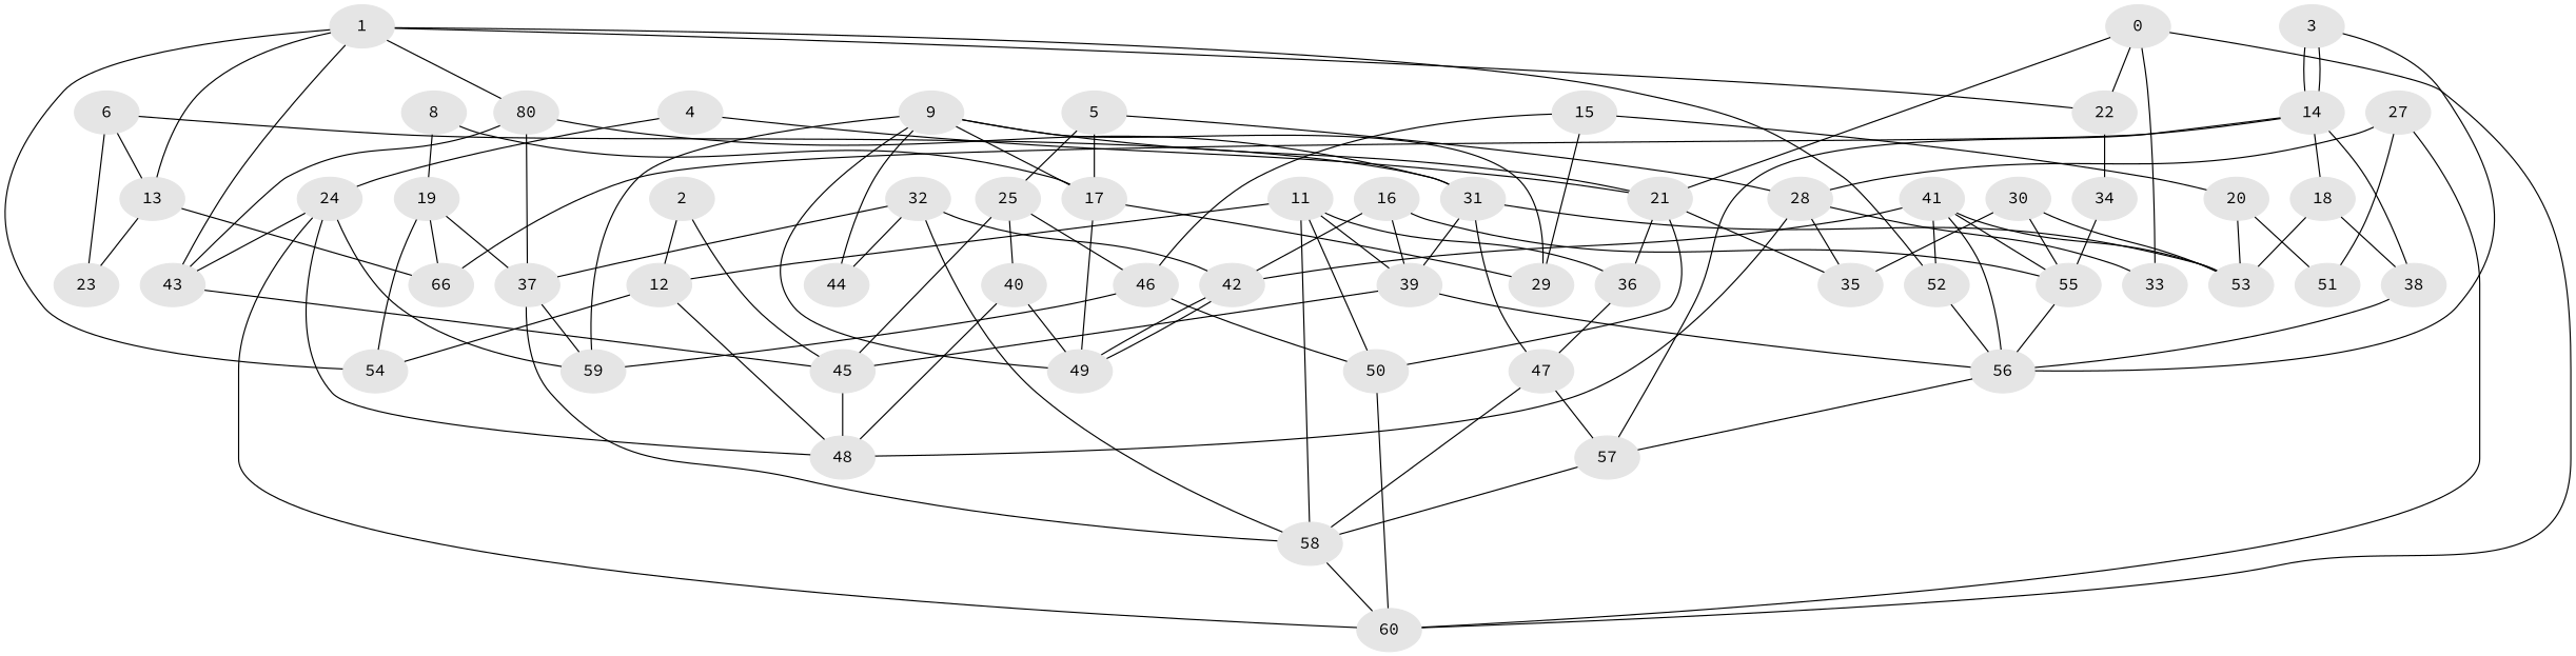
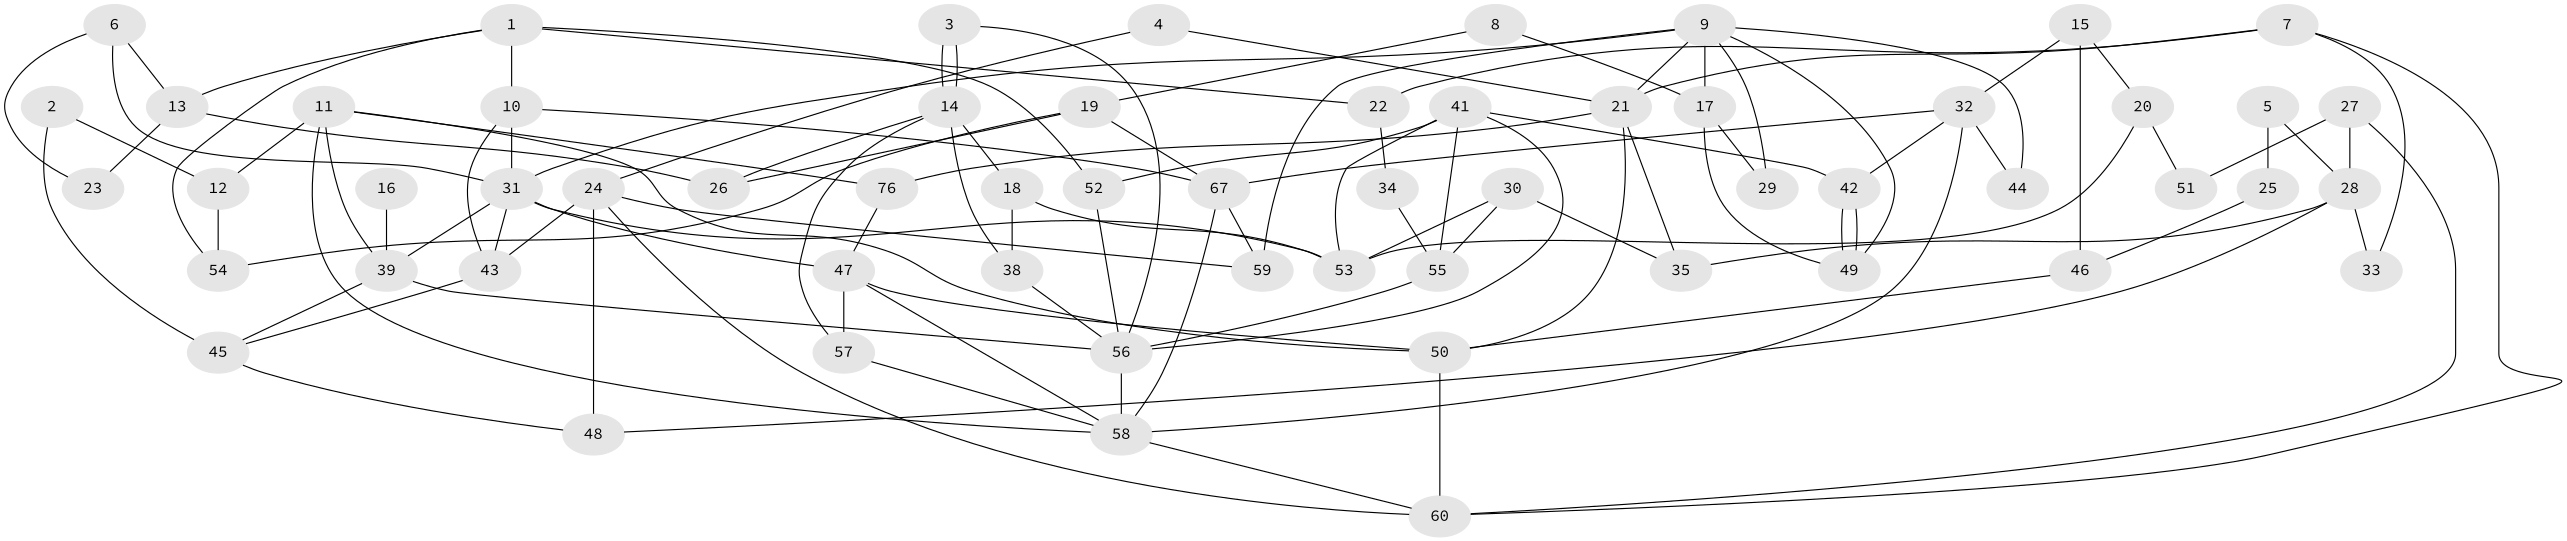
  graph {
    fontname="Source Code Pro"
    node [color=gray90 fontname="Source Code Pro" style=filled]
    edge [fontname="Source Code Pro"]
    1
-   10 [label=80]
+   10
    13
    22
    43
    52
    54
    31
-   37
+   37 [label=67]
    23
-   26 [label=66]
+   26
    34
    45
    56
    2
    12
    48
    3
    14
    18
    38
    57
    58
    4
    21
    24
-   36
+   36 [label=76]
    50
    35
    60
    59
    5
    17
    25
    28
    29
    49
    46
-   40
    33
    6
    39
    53
    47
-   7 [label=0]
+   7
    8
    19
    9
    44
    11
    15
    20
    32
    51
    42
    16
    55
    27
    30
    41
    1 -- 10
    1 -- 13
    1 -- 22
-   1 -- 43
+   31 -- 43
    1 -- 52
    1 -- 54
    10 -- 43
    10 -- 31
    10 -- 37
    13 -- 23
    13 -- 26
    22 -- 34
    43 -- 45
    52 -- 56
    31 -- 39
    31 -- 53
    31 -- 47
    37 -- 58
    37 -- 59
    34 -- 55
    45 -- 48
-   56 -- 57
+   56 -- 58
    2 -- 45
    2 -- 12
    12 -- 54
-   12 -- 48
    3 -- 56
    3 -- 14
    3 -- 14
    14 -- 26
    14 -- 18
    14 -- 38
    14 -- 57
    18 -- 38
    18 -- 53
    38 -- 56
    57 -- 58
    58 -- 60
    4 -- 21
    4 -- 24
    21 -- 36
    21 -- 50
    21 -- 35
    24 -- 43
    24 -- 48
    24 -- 60
    24 -- 59
    36 -- 47
    50 -- 60
-   5 -- 17
    5 -- 25
    5 -- 28
    17 -- 29
    17 -- 49
-   25 -- 45
    25 -- 46
-   25 -- 40
    28 -- 48
    28 -- 35
    28 -- 33
    46 -- 50
-   46 -- 59
-   40 -- 48
-   40 -- 49
    6 -- 13
    6 -- 31
    6 -- 23
    39 -- 45
    39 -- 56
    47 -- 57
    47 -- 58
+   47 -- 50
    7 -- 22
    7 -- 21
    7 -- 60
    7 -- 33
    8 -- 17
    8 -- 19
    19 -- 54
    19 -- 37
    19 -- 26
+   9 -- 31
    9 -- 21
    9 -- 59
    9 -- 17
    9 -- 29
    9 -- 49
    9 -- 44
    11 -- 12
    11 -- 58
    11 -- 36
    11 -- 50
    11 -- 39
    15 -- 46
    15 -- 20
-   15 -- 29
+   15 -- 32
    20 -- 53
    20 -- 51
    32 -- 37
    32 -- 58
    32 -- 44
    32 -- 42
    42 -- 49
    42 -- 49
    16 -- 39
-   16 -- 42
-   16 -- 55
    55 -- 56
    27 -- 60
    27 -- 28
    27 -- 51
    30 -- 35
    30 -- 53
    30 -- 55
    41 -- 52
    41 -- 56
    41 -- 53
    41 -- 42
    41 -- 55
  }
